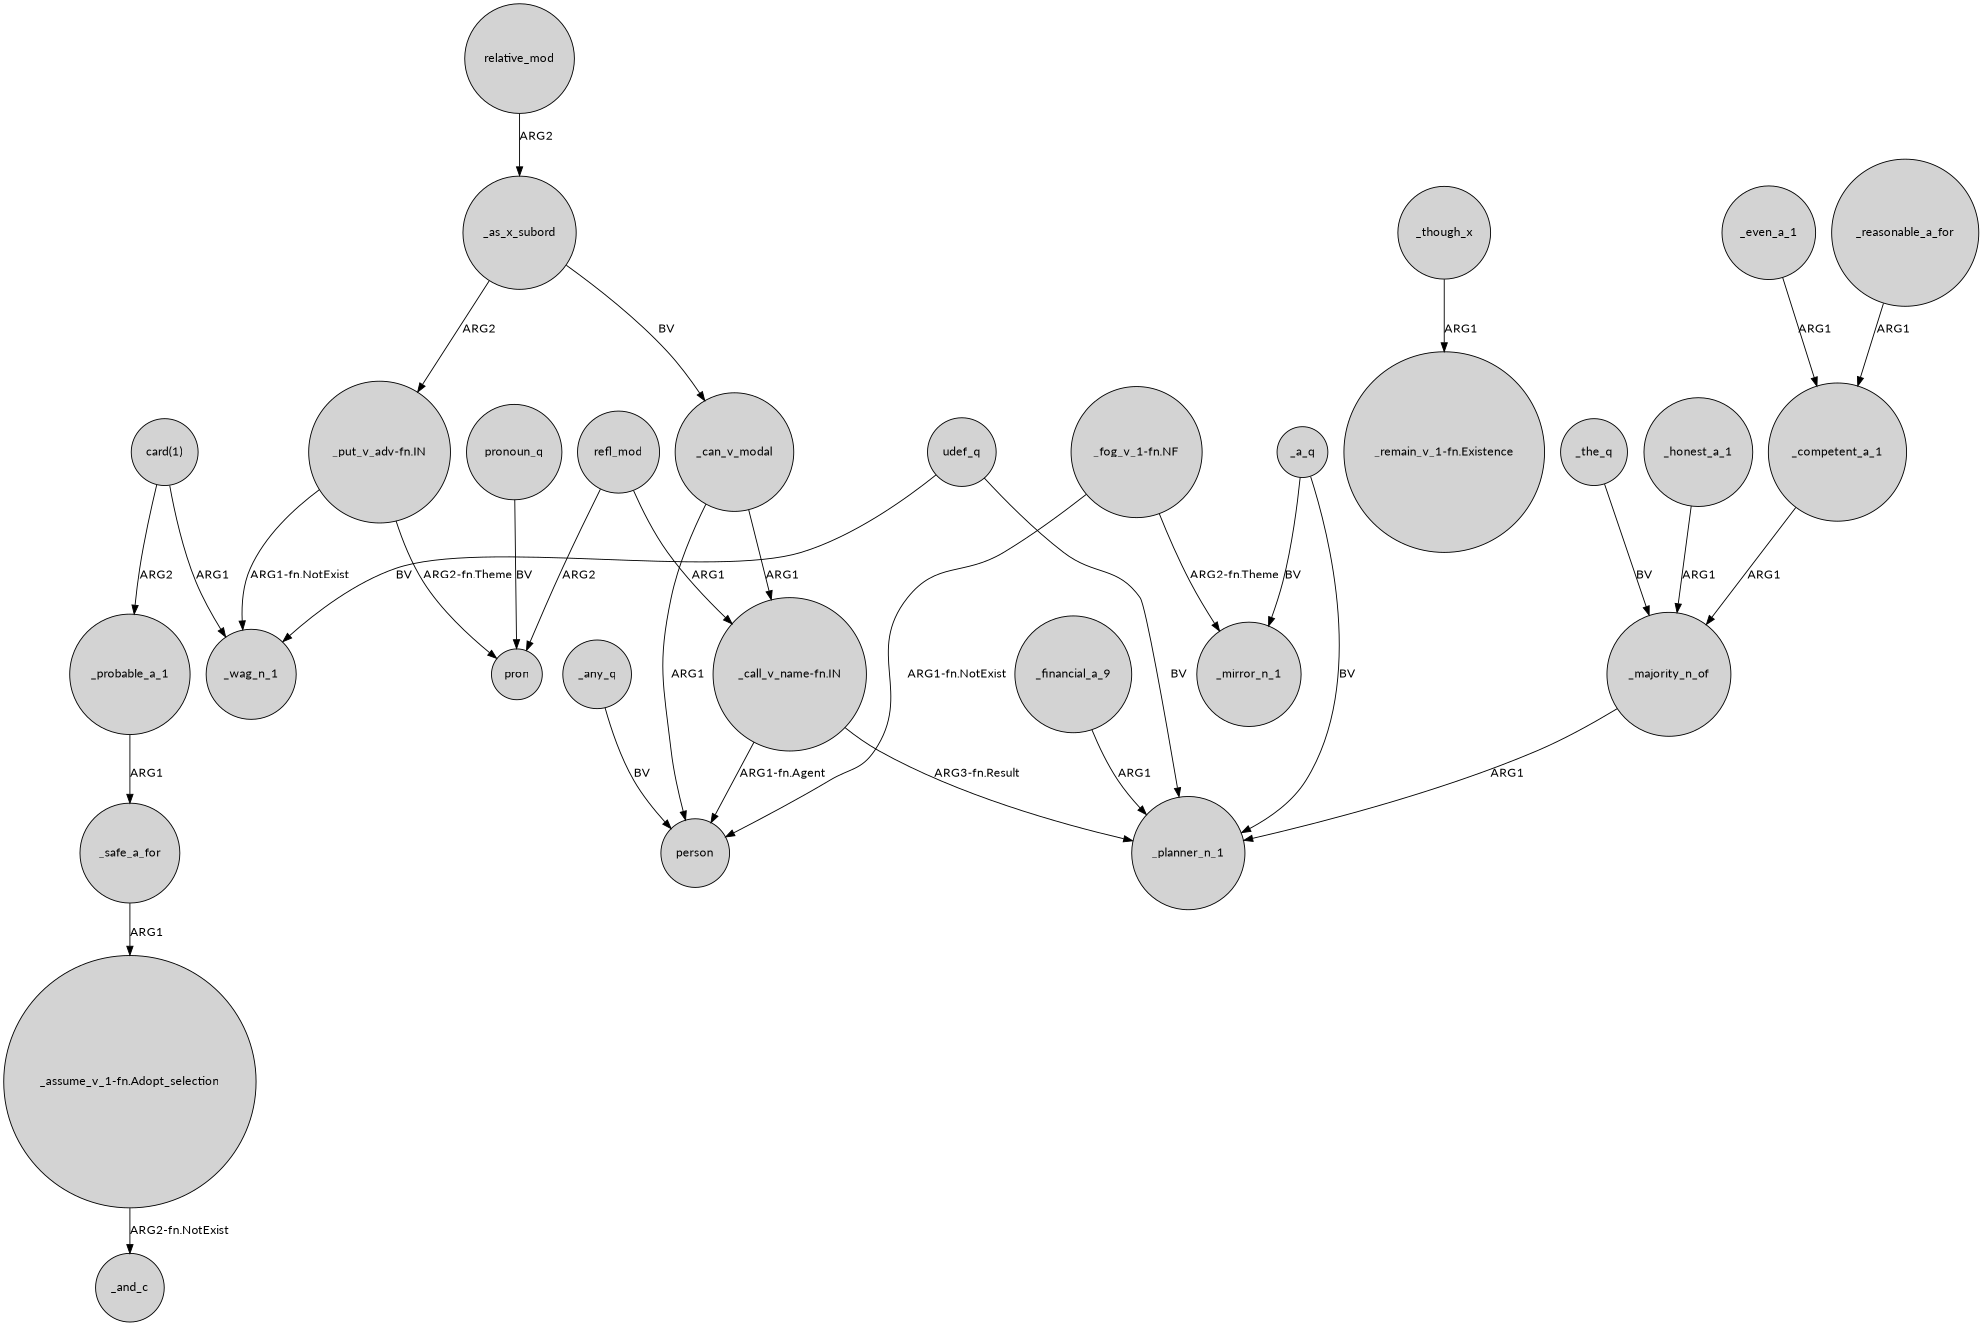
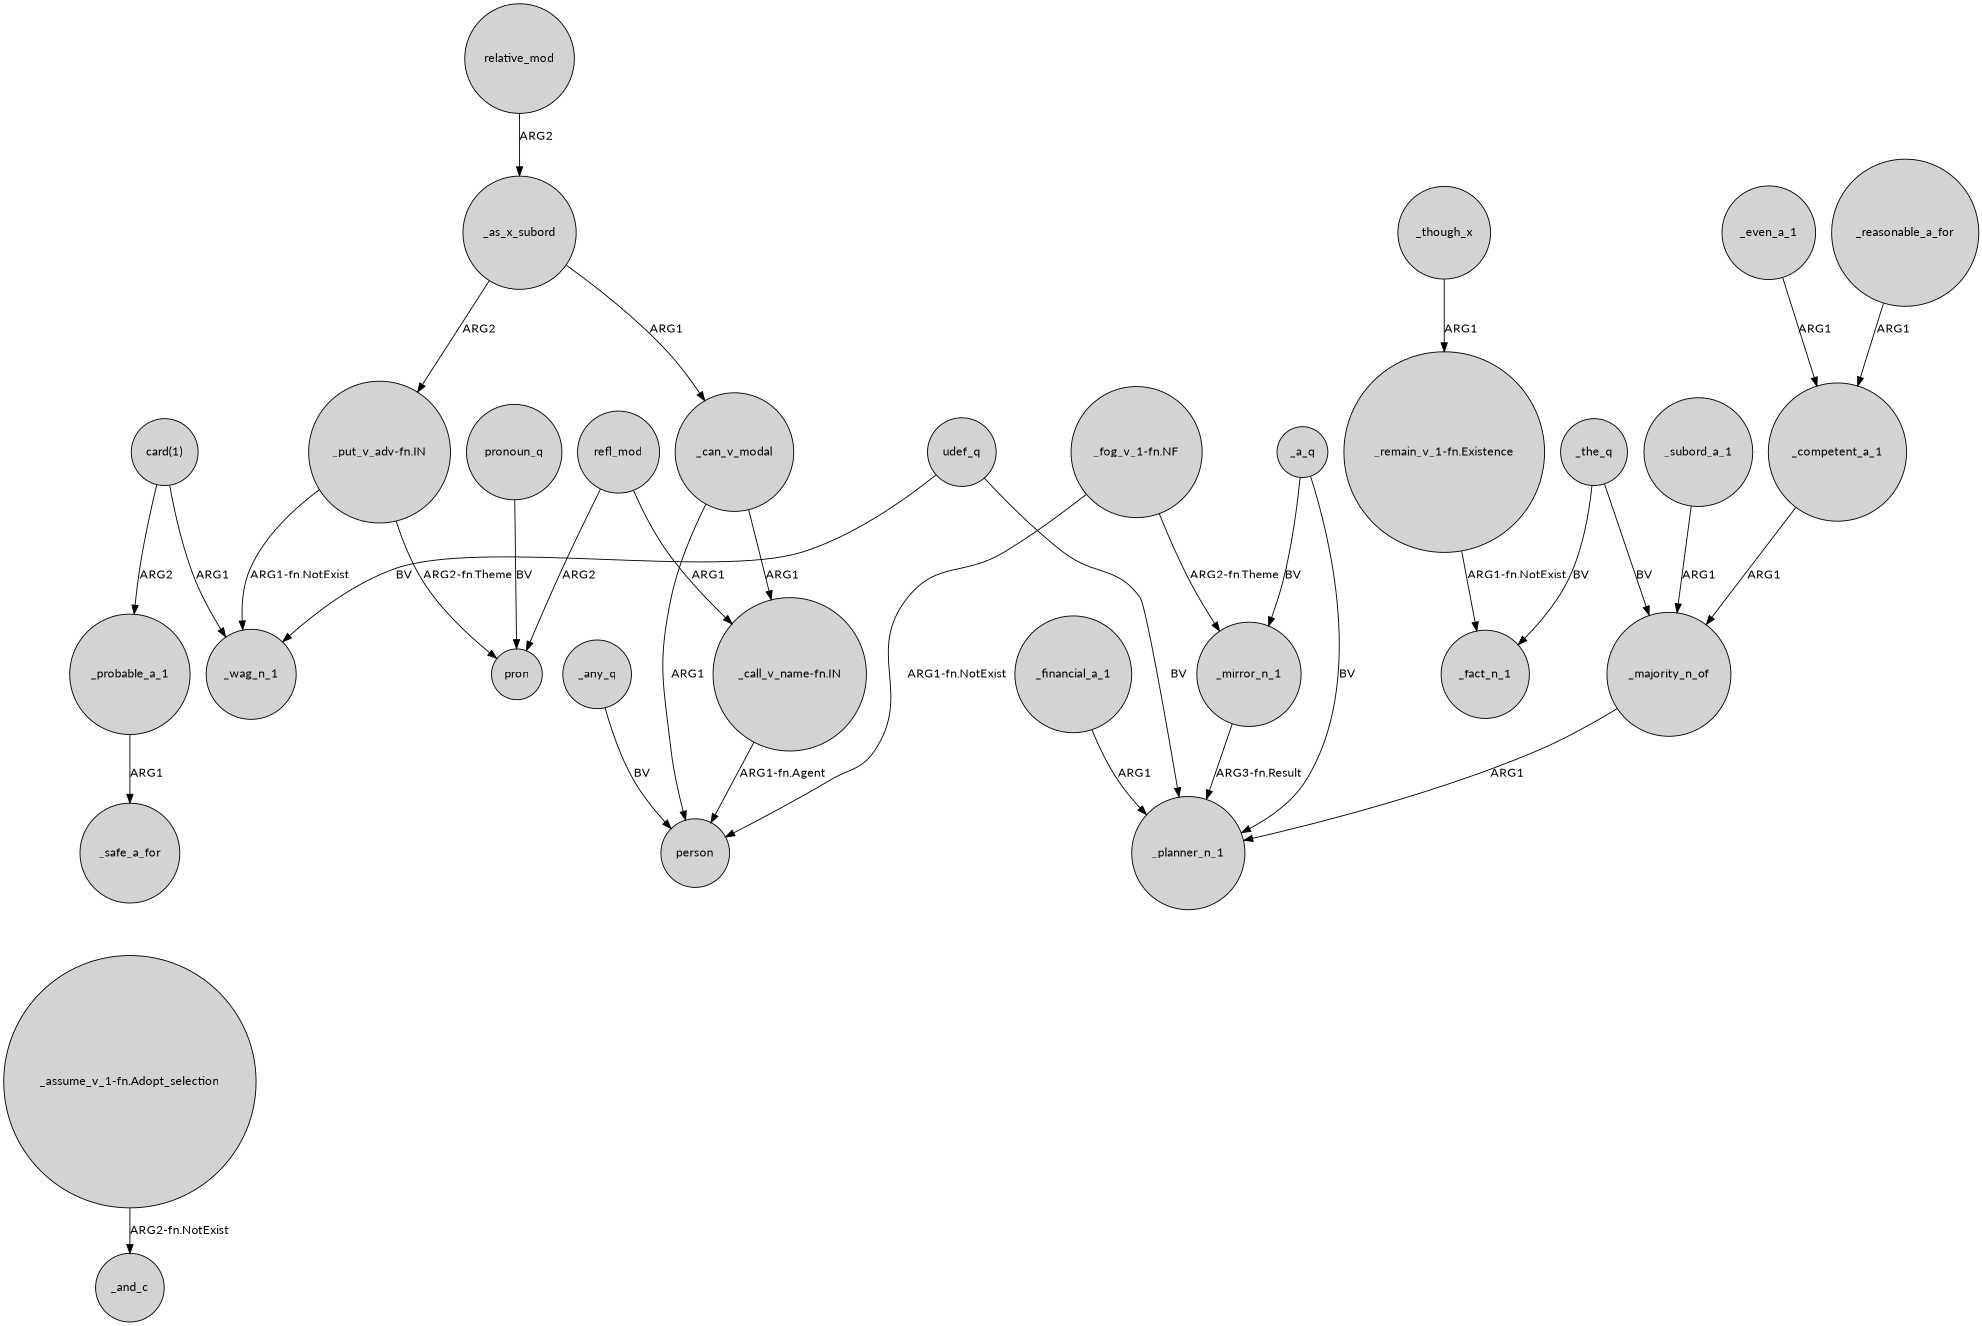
  digraph {
    fontname=Lato
    node [fontname=Lato shape=circle style=filled]
    edge [fontname=Lato]
    "_fog_v_1-fn.NF"
    _mirror_n_1
    person
    _safe_a_for
    "_assume_v_1-fn.Adopt_selection"
    _and_c
    _as_x_subord
    _can_v_modal
    "_put_v_adv-fn.IN"
    "_call_v_name-fn.IN"
    _wag_n_1
    pron
    _planner_n_1
    _though_x
    "_remain_v_1-fn.Existence"
    _probable_a_1
+   _fact_n_1
    _majority_n_of
    _the_q
    udef_q
    _reasonable_a_for
    _competent_a_1
    pronoun_q
    refl_mod
    _even_a_1
    _a_q
    relative_mod
-   _financial_a_1 [label=_financial_a_9]
-   _honest_a_1
+   _financial_a_1
+   _honest_a_1 [label=_subord_a_1]
    _any_q
    "card(1)"
    "_fog_v_1-fn.NF" -> _mirror_n_1 [label="ARG2-fn.Theme"]
    "_fog_v_1-fn.NF" -> person [label="ARG1-fn.NotExist"]
-   _safe_a_for -> "_assume_v_1-fn.Adopt_selection" [label=ARG1]
    "_assume_v_1-fn.Adopt_selection" -> _and_c [label="ARG2-fn.NotExist"]
-   _as_x_subord -> _can_v_modal [label=BV]
+   _as_x_subord -> _can_v_modal [label=ARG1]
    _as_x_subord -> "_put_v_adv-fn.IN" [label=ARG2]
    _can_v_modal -> person [label=ARG1]
    _can_v_modal -> "_call_v_name-fn.IN" [label=ARG1]
    "_put_v_adv-fn.IN" -> _wag_n_1 [label="ARG1-fn.NotExist"]
    "_put_v_adv-fn.IN" -> pron [label="ARG2-fn.Theme"]
    "_call_v_name-fn.IN" -> person [label="ARG1-fn.Agent"]
-   "_call_v_name-fn.IN" -> _planner_n_1 [label="ARG3-fn.Result"]
+   _mirror_n_1 -> _planner_n_1 [label="ARG3-fn.Result"]
    _though_x -> "_remain_v_1-fn.Existence" [label=ARG1]
+   "_remain_v_1-fn.Existence" -> _fact_n_1 [label="ARG1-fn.NotExist"]
    _probable_a_1 -> _safe_a_for [label=ARG1]
    _majority_n_of -> _planner_n_1 [label=ARG1]
+   _the_q -> _fact_n_1 [label=BV]
    _the_q -> _majority_n_of [label=BV]
    udef_q -> _wag_n_1 [label=BV]
    udef_q -> _planner_n_1 [label=BV]
    _reasonable_a_for -> _competent_a_1 [label=ARG1]
    _competent_a_1 -> _majority_n_of [label=ARG1]
    pronoun_q -> pron [label=BV]
    refl_mod -> "_call_v_name-fn.IN" [label=ARG1]
    refl_mod -> pron [label=ARG2]
    _even_a_1 -> _competent_a_1 [label=ARG1]
    _a_q -> _mirror_n_1 [label=BV]
    _a_q -> _planner_n_1 [label=BV]
    relative_mod -> _as_x_subord [label=ARG2]
    _financial_a_1 -> _planner_n_1 [label=ARG1]
    _honest_a_1 -> _majority_n_of [label=ARG1]
    _any_q -> person [label=BV]
    "card(1)" -> _wag_n_1 [label=ARG1]
    "card(1)" -> _probable_a_1 [label=ARG2]
  }
